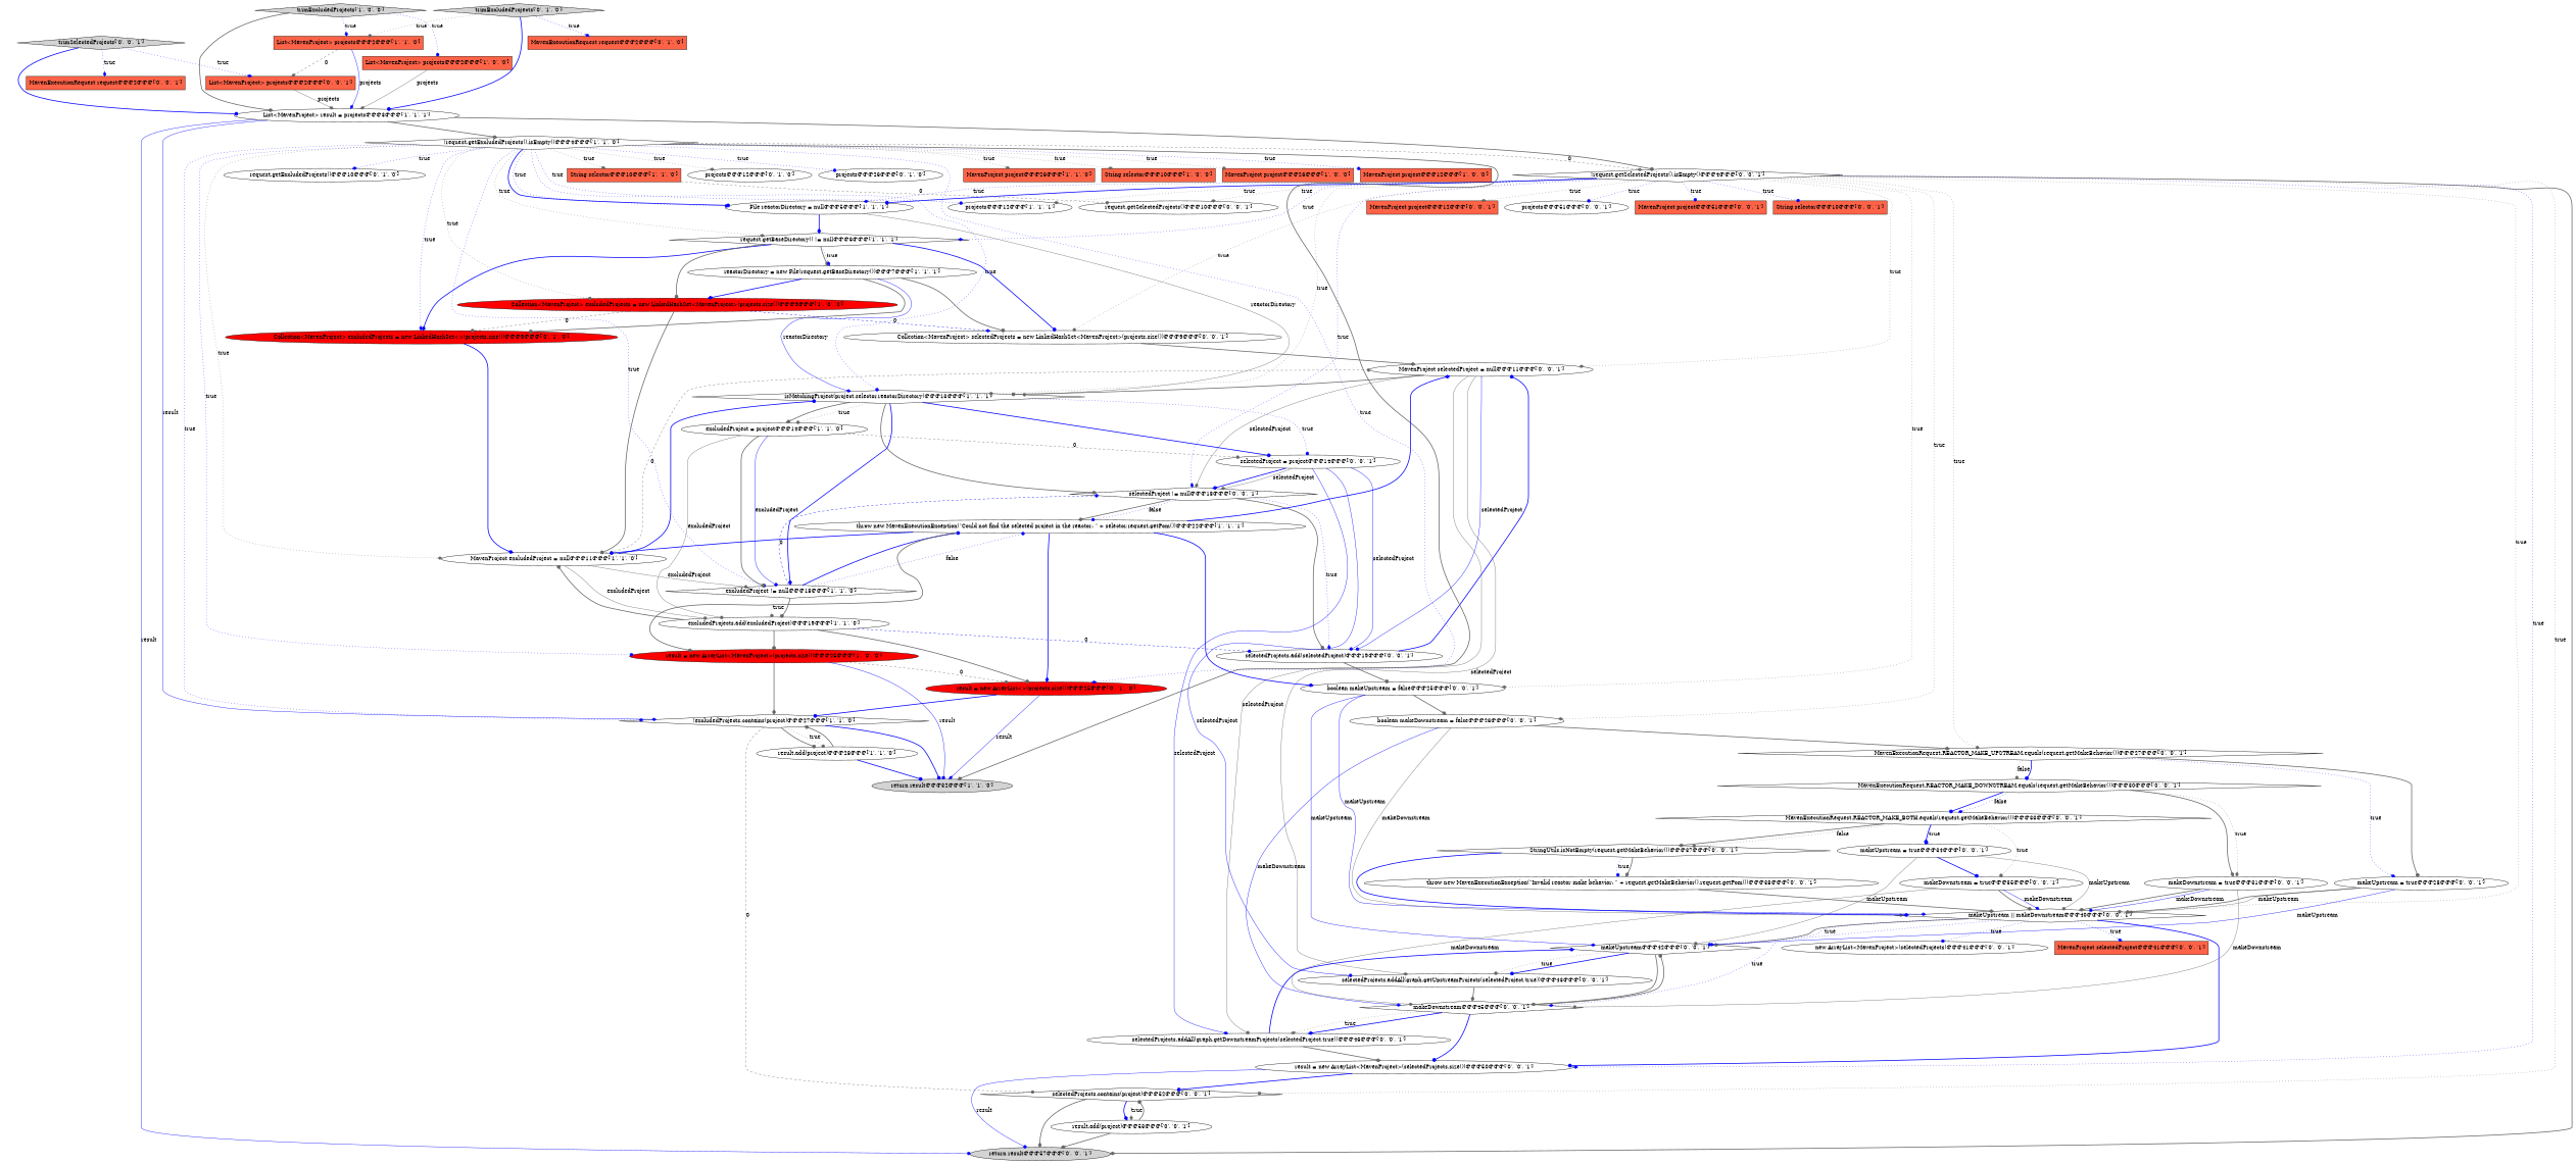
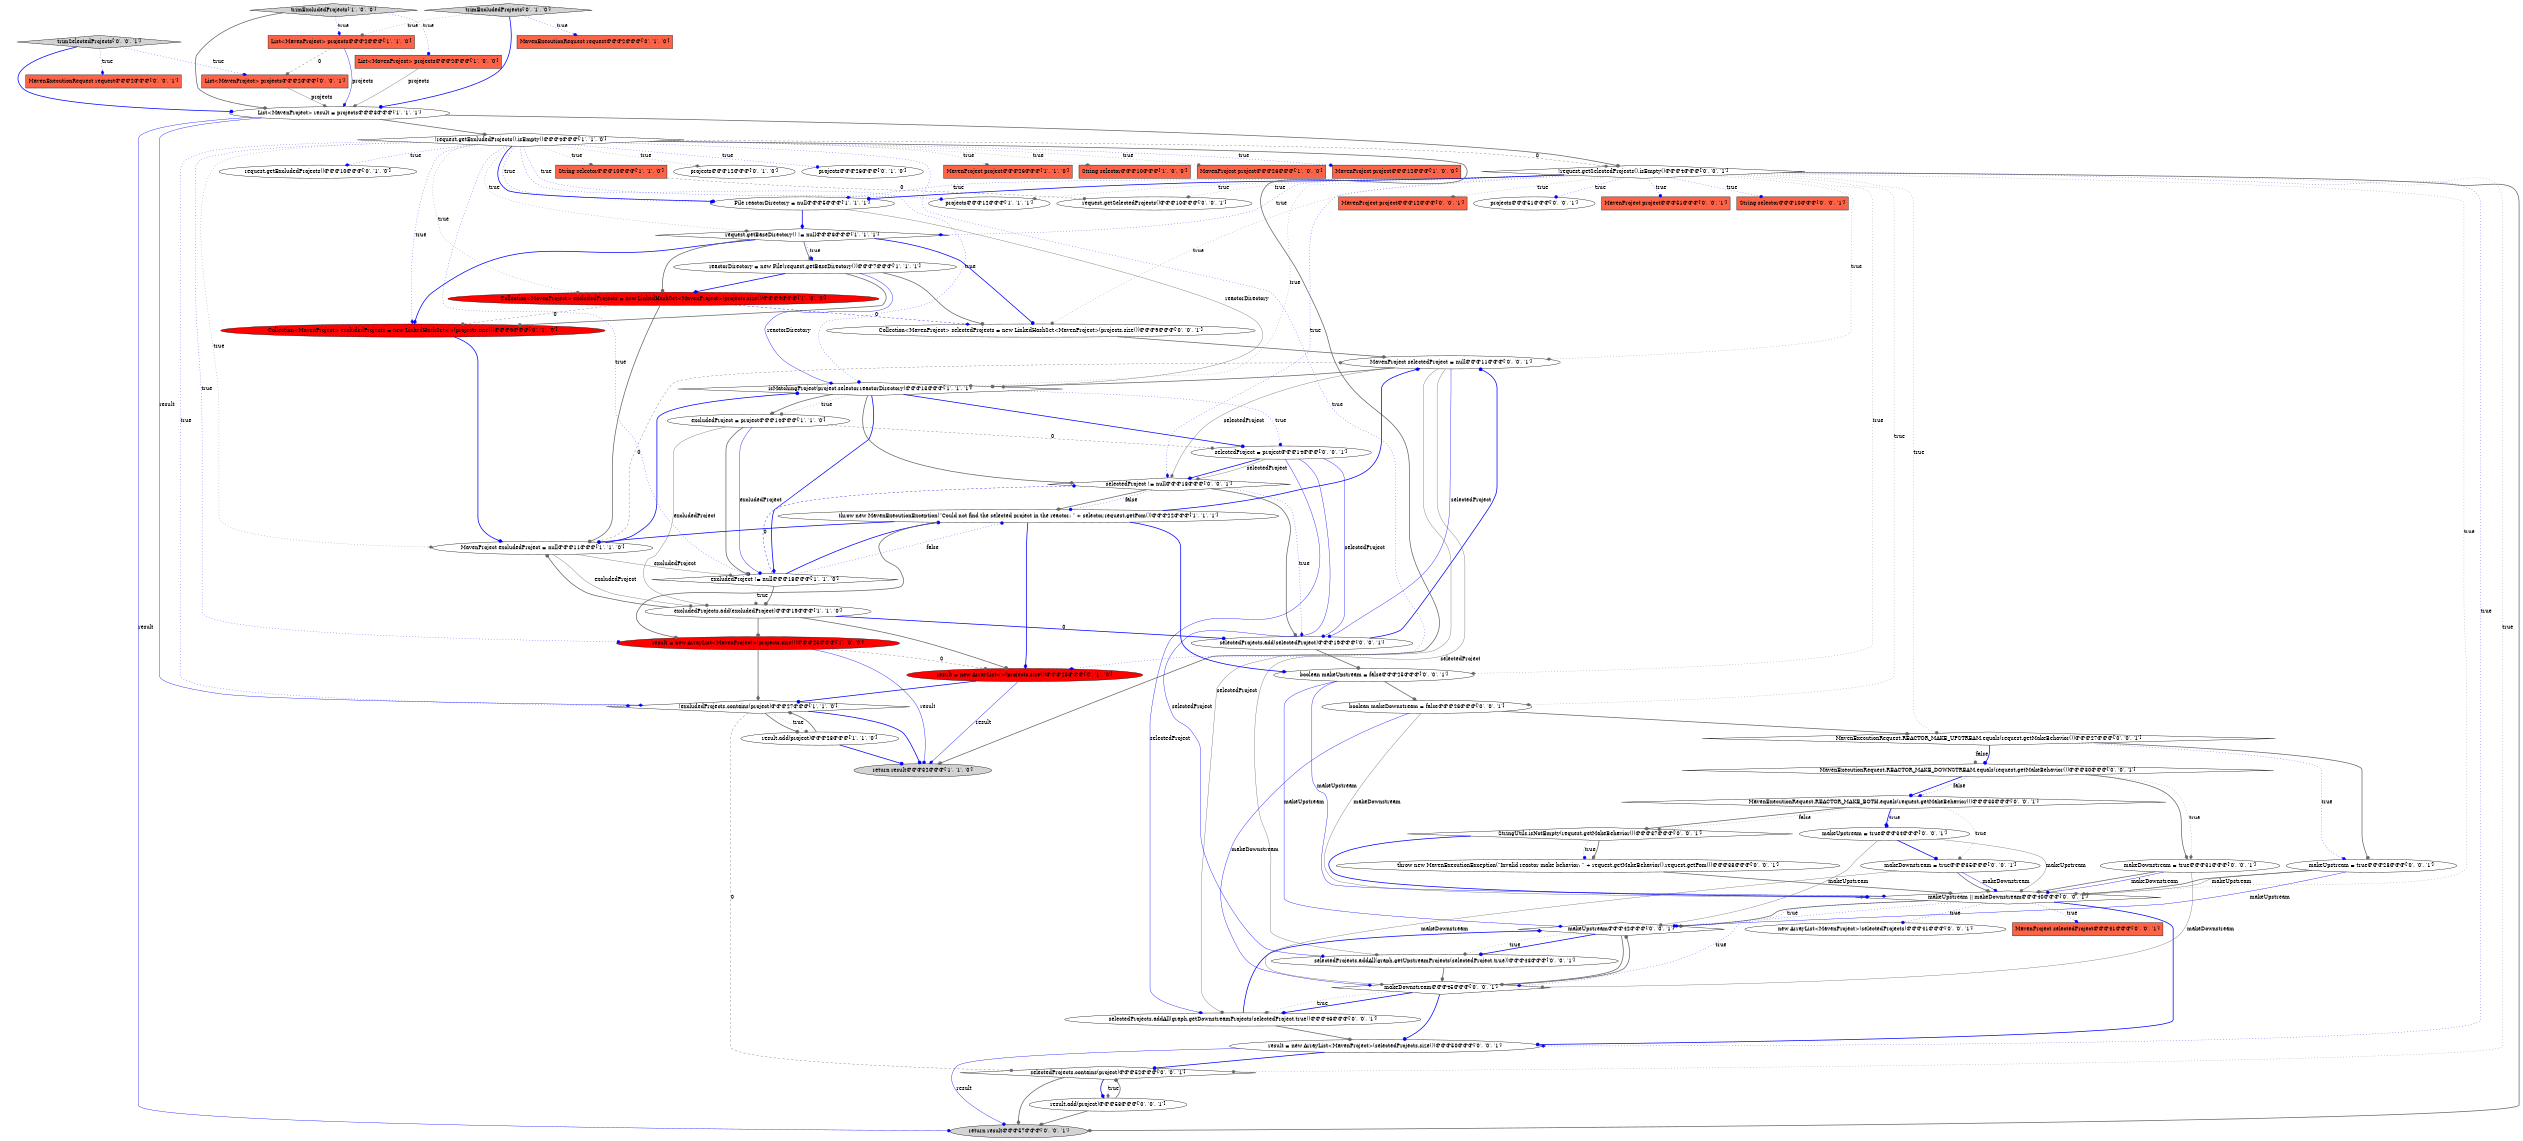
  digraph {
    node [fillcolor=white shape=ellipse style=filled]
    edge [arrowhead=diamond color=gray40 style=bold]
    n1 [fillcolor=red label="result = new ArrayList<MavenProject>(projects.size())@@@25@@@['1', '0', '0']"]
    n2 [fillcolor=lightgray label="return result@@@32@@@['1', '1', '0']"]
    n3 [fillcolor=red label="result = new ArrayList<>(projects.size())@@@25@@@['0', '1', '0']"]
    n4 [label="!excludedProjects.contains(project)@@@27@@@['1', '1', '0']" shape=diamond]
    n5 [label="selectedProjects.contains(project)@@@52@@@['0', '0', '1']" shape=diamond]
    n6 [label="result.add(project)@@@28@@@['1', '1', '0']"]
    n7 [label="selectedProjects.add(selectedProject)@@@19@@@['0', '0', '1']"]
    n8 [label="boolean makeUpstream = false@@@25@@@['0', '0', '1']"]
    n9 [label="MavenProject selectedProject = null@@@11@@@['0', '0', '1']"]
    n10 [label="makeUpstream || makeDownstream@@@40@@@['0', '0', '1']" shape=diamond]
    n11 [label="boolean makeDownstream = false@@@26@@@['0', '0', '1']"]
    n12 [label="makeUpstream@@@42@@@['0', '0', '1']" shape=diamond]
    n13 [label="isMatchingProject(project,selector,reactorDirectory)@@@13@@@['1', '1', '1']" shape=diamond]
    n14 [label="selectedProject != null@@@18@@@['0', '0', '1']" shape=diamond]
    n15 [label="selectedProjects.addAll(graph.getDownstreamProjects(selectedProject,true))@@@46@@@['0', '0', '1']"]
    n16 [label="selectedProjects.addAll(graph.getUpstreamProjects(selectedProject,true))@@@43@@@['0', '0', '1']"]
    n17 [fillcolor=tomato label="MavenExecutionRequest request@@@2@@@['0', '0', '1']" shape=box]
    n18 [fillcolor=lightgray label="trimSelectedProjects['0', '0', '1']" shape=diamond]
    n19 [fillcolor=tomato label="List<MavenProject> projects@@@2@@@['0', '0', '1']" shape=box]
    n20 [label="List<MavenProject> result = projects@@@3@@@['1', '1', '1']"]
    n21 [label="!request.getSelectedProjects().isEmpty()@@@4@@@['0', '0', '1']" shape=diamond]
    n22 [fillcolor=lightgray label="return result@@@57@@@['0', '0', '1']"]
    n23 [label="!request.getExcludedProjects().isEmpty()@@@4@@@['1', '1', '0']" shape=diamond]
    n24 [label="request.getExcludedProjects()@@@10@@@['0', '1', '0']"]
    n25 [fillcolor=tomato label="MavenProject project@@@12@@@['0', '0', '1']" shape=box]
    n26 [label="projects@@@51@@@['0', '0', '1']"]
    n27 [fillcolor=tomato label="MavenProject project@@@51@@@['0', '0', '1']" shape=box]
    n28 [label="Collection<MavenProject> selectedProjects = new LinkedHashSet<MavenProject>(projects.size())@@@9@@@['0', '0', '1']"]
    n29 [fillcolor=tomato label="String selector@@@10@@@['0', '0', '1']" shape=box]
    n30 [label="MavenExecutionRequest.REACTOR_MAKE_UPSTREAM.equals(request.getMakeBehavior())@@@27@@@['0', '0', '1']" shape=diamond]
    n31 [label="request.getBaseDirectory() != null@@@6@@@['1', '1', '1']" shape=diamond]
    n32 [label="projects@@@12@@@['1', '1', '1']"]
    n33 [label="request.getSelectedProjects()@@@10@@@['0', '0', '1']"]
    n34 [label="File reactorDirectory = null@@@5@@@['1', '1', '1']"]
    n35 [label="result = new ArrayList<MavenProject>(selectedProjects.size())@@@50@@@['0', '0', '1']"]
    n36 [label="excludedProject = project@@@14@@@['1', '1', '0']"]
    n37 [label="excludedProject != null@@@18@@@['1', '1', '0']" shape=diamond]
    n38 [label="selectedProject = project@@@14@@@['0', '0', '1']"]
    n39 [label="new ArrayList<MavenProject>(selectedProjects)@@@41@@@['0', '0', '1']"]
    n40 [label="makeDownstream@@@45@@@['0', '0', '1']" shape=diamond]
    n41 [fillcolor=tomato label="MavenProject selectedProject@@@41@@@['0', '0', '1']" shape=box]
    n42 [label="result.add(project)@@@53@@@['0', '0', '1']"]
    n43 [label="makeUpstream = true@@@28@@@['0', '0', '1']"]
    n44 [label="MavenExecutionRequest.REACTOR_MAKE_DOWNSTREAM.equals(request.getMakeBehavior())@@@30@@@['0', '0', '1']" shape=diamond]
    n45 [fillcolor=red label="Collection<MavenProject> excludedProjects = new LinkedHashSet<>(projects.size())@@@9@@@['0', '1', '0']"]
    n46 [label="reactorDirectory = new File(request.getBaseDirectory())@@@7@@@['1', '1', '1']"]
    n47 [fillcolor=red label="Collection<MavenProject> excludedProjects = new LinkedHashSet<MavenProject>(projects.size())@@@9@@@['1', '0', '0']"]
    n48 [label="throw new MavenExecutionException(\"Could not find the selected project in the reactor: \" + selector,request.getPom())@@@22@@@['1', '1', '1']"]
    n49 [label="StringUtils.isNotEmpty(request.getMakeBehavior())@@@37@@@['0', '0', '1']" shape=diamond]
    n50 [label="throw new MavenExecutionException(\"Invalid reactor make behavior: \" + request.getMakeBehavior(),request.getPom())@@@38@@@['0', '0', '1']"]
    n51 [label="MavenProject excludedProject = null@@@11@@@['1', '1', '0']"]
    n52 [label="excludedProjects.add(excludedProject)@@@19@@@['1', '1', '0']"]
    n53 [label="makeDownstream = true@@@31@@@['0', '0', '1']"]
    n54 [label="MavenExecutionRequest.REACTOR_MAKE_BOTH.equals(request.getMakeBehavior())@@@33@@@['0', '0', '1']" shape=diamond]
    n55 [label="makeUpstream = true@@@34@@@['0', '0', '1']"]
    n56 [label="makeDownstream = true@@@35@@@['0', '0', '1']"]
    n57 [fillcolor=tomato label="List<MavenProject> projects@@@2@@@['1', '1', '0']" shape=box]
    n58 [label="projects@@@12@@@['0', '1', '0']"]
    n59 [label="projects@@@26@@@['0', '1', '0']"]
    n60 [fillcolor=tomato label="String selector@@@10@@@['1', '1', '0']" shape=box]
    n61 [fillcolor=tomato label="MavenProject project@@@26@@@['1', '1', '0']" shape=box]
    n62 [fillcolor=tomato label="String selector@@@10@@@['1', '0', '0']" shape=box]
    n63 [fillcolor=tomato label="MavenProject project@@@26@@@['1', '0', '0']" shape=box]
    n64 [fillcolor=tomato label="MavenProject project@@@12@@@['1', '0', '0']" shape=box]
    n65 [fillcolor=lightgray label="trimExcludedProjects['1', '0', '0']" shape=diamond]
    n66 [fillcolor=tomato label="List<MavenProject> projects@@@2@@@['1', '0', '0']" shape=box]
    n67 [fillcolor=lightgray label="trimExcludedProjects['0', '1', '0']" shape=diamond]
    n68 [fillcolor=tomato label="MavenExecutionRequest request@@@2@@@['0', '1', '0']" shape=box]
    n1 -> n2 [arrowhead=dot color=blue label=result style=solid]
    n1 -> n3 [arrowhead=dot label=0 style=dashed]
    n1 -> n4
    n3 -> n2 [color=blue label=result style=solid]
    n3 -> n4 [arrowhead=dot color=blue]
    n4 -> n2 [arrowhead=dot color=blue]
    n4 -> n5 [arrowhead=dot label=0 style=dashed]
    n4 -> n6 [arrowhead=dot]
    n4 -> n6 [arrowhead=dot label=true style=dotted]
    n5 -> n22
    n5 -> n42 [color=blue]
    n5 -> n42 [label=true style=dotted]
    n6 -> n2 [arrowhead=dot color=blue]
    n6 -> n4
    n7 -> n8 [arrowhead=dot]
    n7 -> n9 [arrowhead=dot color=blue]
    n8 -> n10 [color=blue label=makeUpstream style=solid]
    n8 -> n11
    n8 -> n12 [color=blue label=makeUpstream style=solid]
    n9 -> n7 [arrowhead=dot color=blue label=selectedProject style=solid]
    n9 -> n13 [arrowhead=dot]
    n9 -> n14 [label=selectedProject style=solid]
    n9 -> n15 [arrowhead=dot label=selectedProject style=solid]
    n9 -> n16 [label=selectedProject style=solid]
    n10 -> n12
    n10 -> n12 [arrowhead=dot color=blue label=true style=dotted]
    n10 -> n35 [arrowhead=dot color=blue]
    n10 -> n39 [arrowhead=dot color=blue label=true style=dotted]
    n10 -> n40 [color=blue label=true style=dotted]
    n10 -> n41 [color=blue label=true style=dotted]
    n11 -> n10 [label=makeDownstream style=solid]
    n11 -> n30
    n11 -> n40 [color=blue label=makeDownstream style=solid]
    n12 -> n16 [arrowhead=dot color=blue]
    n12 -> n16 [arrowhead=dot label=true style=dotted]
    n12 -> n40
    n13 -> n14
    n13 -> n36
    n13 -> n36 [arrowhead=dot label=true style=dotted]
    n13 -> n37 [color=blue]
    n13 -> n38 [arrowhead=dot color=blue]
    n13 -> n38 [arrowhead=dot color=blue label=true style=dotted]
    n14 -> n7
    n14 -> n7 [color=blue label=true style=dotted]
    n14 -> n48
    n14 -> n48 [arrowhead=dot color=blue label=false style=dotted]
    n15 -> n12 [color=blue]
    n15 -> n35
    n16 -> n40
    n18 -> n17 [color=blue label=true style=dotted]
    n18 -> n19 [color=blue label=true style=dotted]
    n18 -> n20 [arrowhead=dot color=blue]
    n19 -> n20 [label=projects style=solid]
    n20 -> n4 [color=blue label=result style=solid]
    n20 -> n21 [arrowhead=dot]
    n20 -> n22 [arrowhead=dot color=blue label=result style=solid]
    n20 -> n23
    n21 -> n5 [arrowhead=dot label=true style=dotted]
    n21 -> n8 [label=true style=dotted]
    n21 -> n9 [label=true style=dotted]
    n21 -> n10 [arrowhead=dot label=true style=dotted]
    n21 -> n11 [label=true style=dotted]
    n21 -> n13 [arrowhead=dot label=true style=dotted]
    n21 -> n14 [color=blue label=true style=dotted]
    n21 -> n22
    n21 -> n25 [label=true style=dotted]
    n21 -> n26 [arrowhead=dot color=blue label=true style=dotted]
    n21 -> n27 [arrowhead=dot color=blue label=true style=dotted]
    n21 -> n28 [arrowhead=dot label=true style=dotted]
    n21 -> n29 [arrowhead=dot color=blue label=true style=dotted]
    n21 -> n30 [arrowhead=dot label=true style=dotted]
    n21 -> n31 [color=blue label=true style=dotted]
    n21 -> n32 [label=true style=dotted]
    n21 -> n33 [label=true style=dotted]
    n21 -> n34 [color=blue label=true style=dotted]
    n21 -> n34 [arrowhead=dot color=blue]
    n21 -> n35 [color=blue label=true style=dotted]
    n23 -> n1 [arrowhead=dot color=blue label=true style=dotted]
    n23 -> n2
    n23 -> n3 [color=blue label=true style=dotted]
    n23 -> n4 [color=blue label=true style=dotted]
    n23 -> n13 [arrowhead=dot color=blue label=true style=dotted]
    n23 -> n21 [label=0 style=dashed]
    n23 -> n24 [color=blue label=true style=dotted]
    n23 -> n31 [label=true style=dotted]
    n23 -> n32 [arrowhead=dot color=blue label=true style=dotted]
    n23 -> n34 [arrowhead=dot color=blue label=true style=dotted]
    n23 -> n34 [arrowhead=dot color=blue]
    n23 -> n37 [arrowhead=dot color=blue label=true style=dotted]
    n23 -> n45 [color=blue label=true style=dotted]
    n23 -> n47 [arrowhead=dot label=true style=dotted]
    n23 -> n51 [label=true style=dotted]
    n23 -> n58 [label=true style=dotted]
    n23 -> n59 [arrowhead=dot color=blue label=true style=dotted]
    n23 -> n60 [label=true style=dotted]
    n23 -> n61 [label=true style=dotted]
    n23 -> n62 [label=true style=dotted]
    n23 -> n63 [arrowhead=dot label=true style=dotted]
    n23 -> n64 [arrowhead=dot color=blue label=true style=dotted]
    n28 -> n9
    n30 -> n43 [color=blue label=true style=dotted]
    n30 -> n43 [arrowhead=dot]
    n30 -> n44 [arrowhead=dot label=false style=dotted]
    n30 -> n44 [arrowhead=dot color=blue]
    n31 -> n28 [arrowhead=dot color=blue]
    n31 -> n45 [color=blue]
    n31 -> n46
    n31 -> n46 [color=blue label=true style=dotted]
    n31 -> n47 [arrowhead=dot]
    n34 -> n13 [arrowhead=dot label=reactorDirectory style=solid]
    n34 -> n31 [color=blue]
    n35 -> n5 [arrowhead=dot color=blue]
    n35 -> n22 [arrowhead=dot color=blue label=result style=solid]
    n36 -> n37 [arrowhead=dot]
    n36 -> n37 [arrowhead=dot color=blue label=excludedProject style=solid]
    n36 -> n38 [arrowhead=dot label=0 style=dashed]
    n36 -> n52 [arrowhead=dot label=excludedProject style=solid]
    n37 -> n14 [arrowhead=dot color=blue label=0 style=dashed]
    n37 -> n48 [arrowhead=dot color=blue]
    n37 -> n48 [arrowhead=dot color=blue label=false style=dotted]
    n37 -> n52 [arrowhead=dot]
    n37 -> n52 [arrowhead=dot label=true style=dotted]
    n38 -> n7 [arrowhead=dot color=blue label=selectedProject style=solid]
    n38 -> n14 [color=blue]
    n38 -> n14 [label=selectedProject style=solid]
    n38 -> n15 [color=blue label=selectedProject style=solid]
    n38 -> n16 [arrowhead=dot color=blue label=selectedProject style=solid]
    n40 -> n12 [arrowhead=dot]
    n40 -> n15 [color=blue]
    n40 -> n15 [label=true style=dotted]
    n40 -> n35 [arrowhead=dot color=blue]
    n42 -> n5 [arrowhead=dot]
    n42 -> n22
    n43 -> n10
    n43 -> n10 [label=makeUpstream style=solid]
    n43 -> n12 [color=blue label=makeUpstream style=solid]
    n44 -> n53
    n44 -> n53 [label=true style=dotted]
    n44 -> n54 [arrowhead=dot color=blue]
    n44 -> n54 [color=blue label=false style=dotted]
    n45 -> n51 [color=blue]
    n46 -> n13 [color=blue label=reactorDirectory style=solid]
    n46 -> n28 [arrowhead=dot]
    n46 -> n45 [arrowhead=dot]
    n46 -> n47 [color=blue]
    n47 -> n28 [color=blue label=0 style=dashed]
    n47 -> n45 [arrowhead=dot label=0 style=dashed]
    n47 -> n51 [arrowhead=dot]
    n48 -> n1
    n48 -> n3 [color=blue]
    n48 -> n8 [color=blue]
    n48 -> n9 [color=blue]
    n48 -> n51 [arrowhead=dot color=blue]
    n49 -> n10 [color=blue]
    n49 -> n50 [arrowhead=dot color=blue label=true style=dotted]
    n49 -> n50
    n50 -> n10
    n51 -> n9 [arrowhead=dot label=0 style=dashed]
    n51 -> n13 [arrowhead=dot color=blue]
    n51 -> n37 [arrowhead=dot label=excludedProject style=solid]
    n51 -> n52 [arrowhead=dot label=excludedProject style=solid]
    n52 -> n1 [arrowhead=dot]
    n52 -> n3 [arrowhead=dot]
-   n52 -> n7 [arrowhead=dot color=blue label=0 style=dashed]
+   n52 -> n7 [arrowhead=dot color=blue label=0]
    n52 -> n51 [arrowhead=dot]
    n53 -> n10
    n53 -> n10 [arrowhead=dot color=blue label=makeDownstream style=solid]
    n53 -> n40 [arrowhead=dot label=makeDownstream style=solid]
    n54 -> n49
    n54 -> n49 [arrowhead=dot label=false style=dotted]
    n54 -> n55 [color=blue]
    n54 -> n55 [arrowhead=dot color=blue label=true style=dotted]
    n54 -> n56 [arrowhead=dot label=true style=dotted]
    n55 -> n10 [arrowhead=dot label=makeUpstream style=solid]
    n55 -> n12 [arrowhead=dot label=makeUpstream style=solid]
    n55 -> n56 [arrowhead=dot color=blue]
    n56 -> n10
    n56 -> n10 [color=blue label=makeDownstream style=solid]
    n56 -> n40 [label=makeDownstream style=solid]
    n57 -> n19 [label=0 style=dashed]
    n57 -> n20 [color=blue label=projects style=solid]
    n60 -> n33 [arrowhead=dot label=0 style=dashed]
    n65 -> n20
    n65 -> n57 [color=blue label=true style=dotted]
    n65 -> n66 [arrowhead=dot color=blue label=true style=dotted]
    n66 -> n20 [label=projects style=solid]
    n67 -> n20 [arrowhead=dot color=blue]
    n67 -> n57 [arrowhead=dot label=true style=dotted]
    n67 -> n68 [color=blue label=true style=dotted]
  }
